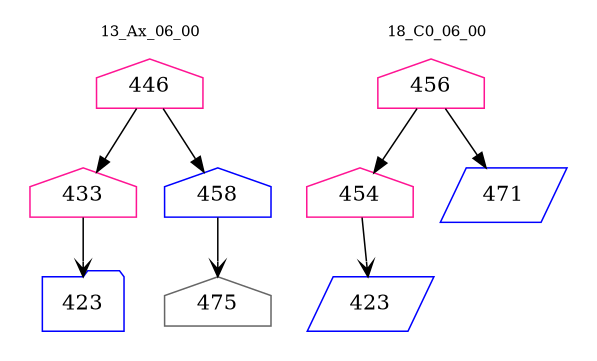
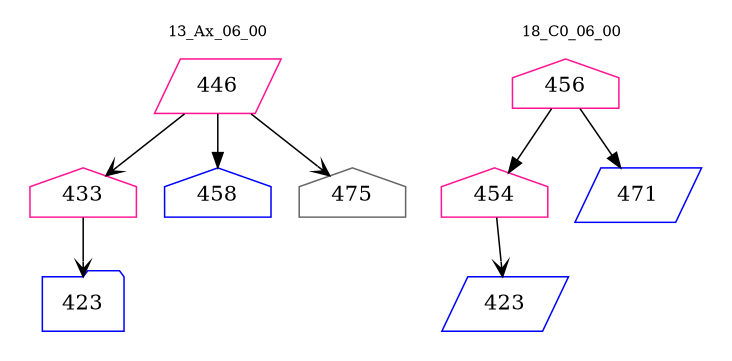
  digraph {
    node [color=deeppink shape=house]
    edge [arrowhead=normal color=black]
-   n1 [label=446]
+   n1 [label=446 shape=parallelogram]
    n2 [label=433]
    n3 [color=blue label=458]
    n4 [color=blue label=423 shape=folder]
    n5 [color=gray40 label=475]
    n6 [label=456]
    n7 [label=454]
    n8 [color=blue label=471 shape=parallelogram]
    n9 [color=blue label=423 shape=parallelogram]
    subgraph cluster_1 {
      color=white
      fontsize=10
      label="13_Ax_06_00"
      n1
      n2
      n3
      n4
      n5
    }
    subgraph cluster_2 {
      color=white
      fontsize=10
      label="18_C0_06_00"
      n6
      n7
      n8
      n9
    }
-   n1 -> n2
+   n1 -> n2 [arrowhead=vee]
    n1 -> n3
    n2 -> n4 [arrowhead=vee]
-   n3 -> n5 [arrowhead=vee]
+   n1 -> n5 [arrowhead=vee]
    n6 -> n7
    n6 -> n8
    n7 -> n9 [arrowhead=vee]
  }
